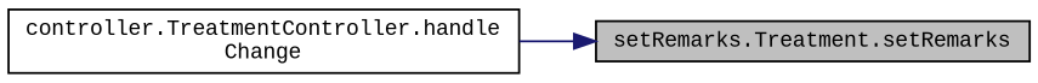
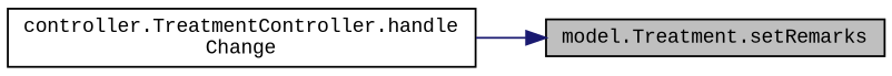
  digraph {
    rankdir=RL
    fontname="Liberation Mono"
    node [color=black fontname="Liberation Mono" fontsize=10 shape=record style=filled]
-   n1 [fillcolor=grey75 fontcolor=black height=0.2 label="setRemarks.Treatment.setRemarks" width=0.4]
+   n1 [fillcolor=grey75 fontcolor=black height=0.2 label="model.Treatment.setRemarks" width=0.4]
    n2 [fillcolor=white height=0.2 label="controller.TreatmentController.handle\lChange" width=0.4]
    n1 -> n2 [color=midnightblue dir=back fontname="Liberation Mono" fontsize=10 labelfontname=Helvetica labelfontsize=10 style=solid]
  }
